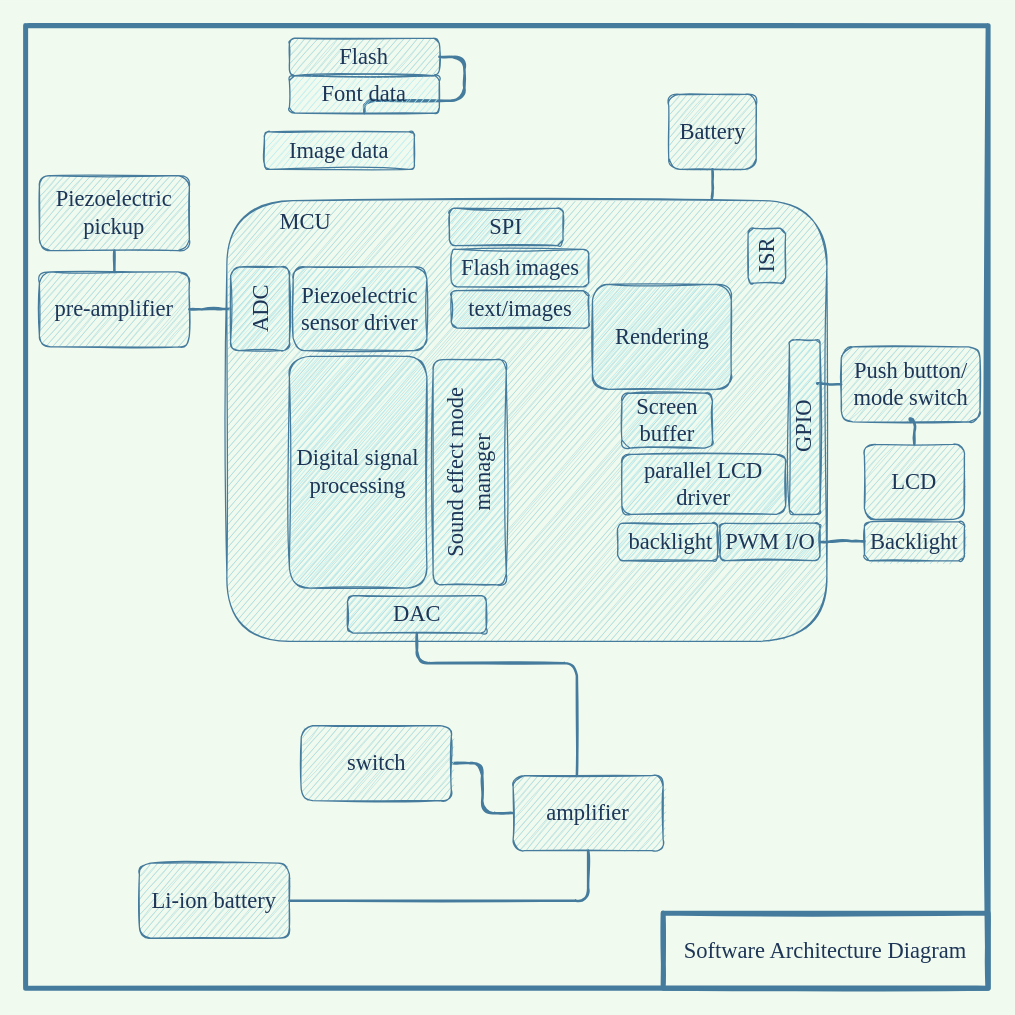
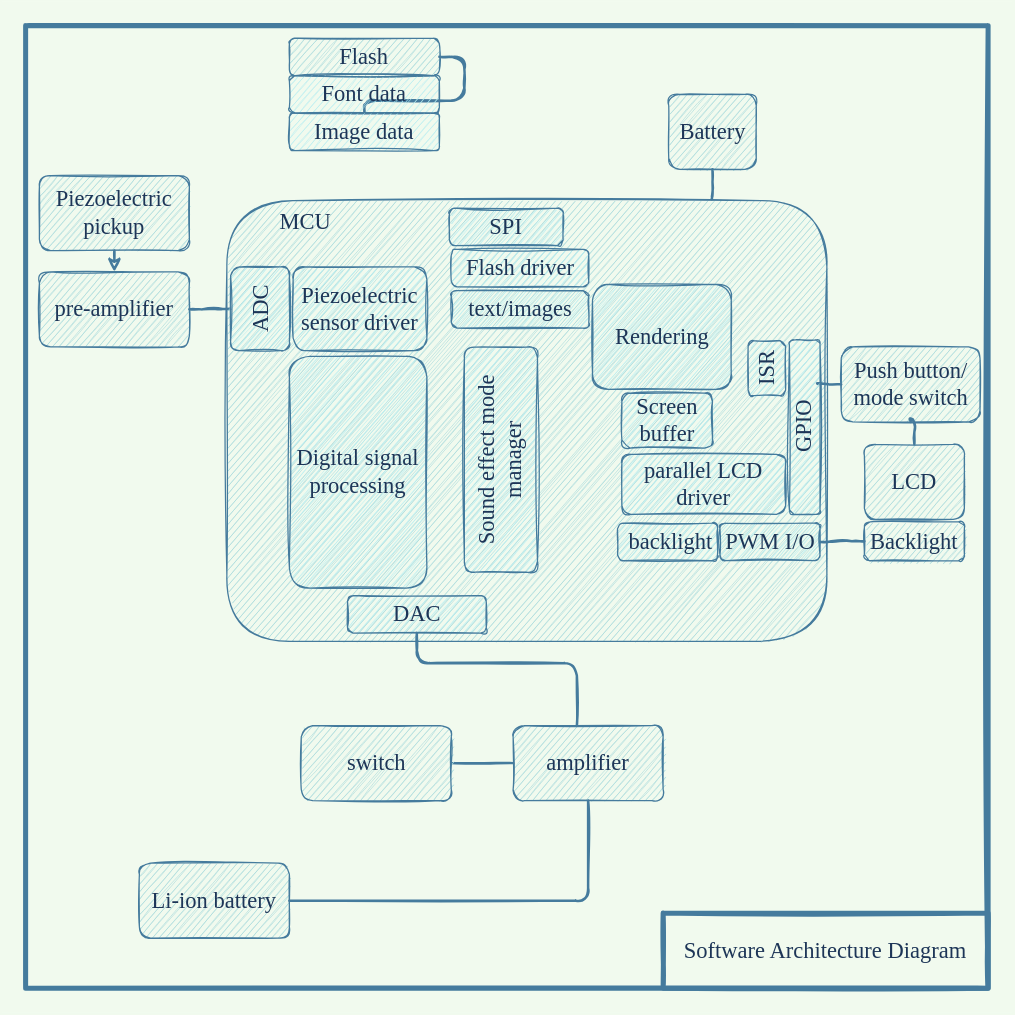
  <mxCell id="0" />
  <mxCell id="1" parent="0" />
  <mxCell id="2" value="" style="rounded=0;whiteSpace=wrap;html=1;fontColor=#1D3557;strokeColor=#457B9D;fillColor=none;strokeWidth=4;sketch=1;" parent="1" vertex="1"><mxGeometry x="20" y="20" width="770" height="770" as="geometry" /></mxCell>
- <mxCell id="3" style="edgeStyle=orthogonalEdgeStyle;curved=0;rounded=1;orthogonalLoop=1;jettySize=auto;html=1;exitX=0.5;exitY=1;exitDx=0;exitDy=0;entryX=0.5;entryY=0;entryDx=0;entryDy=0;labelBackgroundColor=#A8DADC;fontFamily=Computer Modern;fontSource=https%3A%2F%2Fwww.fontsquirrel.com%2Ffonts%2Fcomputer-modern;fontSize=18;fontColor=#1D3557;endArrow=none;endFill=0;strokeColor=#457B9D;strokeWidth=2;fillColor=#A8DADC;sketch=1;" parent="1" source="4" target="6" edge="1"><mxGeometry relative="1" as="geometry" /></mxCell>
+ <mxCell id="3" style="edgeStyle=orthogonalEdgeStyle;curved=0;rounded=1;orthogonalLoop=1;jettySize=auto;html=1;exitX=0.5;exitY=1;exitDx=0;exitDy=0;entryX=0.5;entryY=0;entryDx=0;entryDy=0;labelBackgroundColor=#A8DADC;fontFamily=Computer Modern;fontSource=https%3A%2F%2Fwww.fontsquirrel.com%2Ffonts%2Fcomputer-modern;fontSize=18;fontColor=#1D3557;endArrow=classic;endFill=0;strokeColor=#457B9D;strokeWidth=2;fillColor=#A8DADC;sketch=1;" parent="1" source="4" target="6" edge="1"><mxGeometry relative="1" as="geometry" /></mxCell>
  <mxCell id="4" value="&lt;font face=&quot;Computer Modern&quot; style=&quot;font-size: 18px&quot;&gt;Piezoelectric pickup&lt;/font&gt;" style="rounded=1;whiteSpace=wrap;html=1;fillColor=#A8DADC;strokeColor=#457B9D;fontColor=#1D3557;sketch=1;" parent="1" vertex="1"><mxGeometry x="31" y="140" width="120" height="60" as="geometry" /></mxCell>
  <mxCell id="5" style="edgeStyle=orthogonalEdgeStyle;curved=0;rounded=1;orthogonalLoop=1;jettySize=auto;html=1;labelBackgroundColor=#A8DADC;fontFamily=Computer Modern;fontSource=https%3A%2F%2Fwww.fontsquirrel.com%2Ffonts%2Fcomputer-modern;fontSize=18;fontColor=#1D3557;endArrow=none;endFill=0;strokeColor=#457B9D;strokeWidth=2;fillColor=#A8DADC;sketch=1;" parent="1" source="6" target="27" edge="1"><mxGeometry relative="1" as="geometry" /></mxCell>
  <mxCell id="6" value="&lt;font face=&quot;Computer Modern&quot; style=&quot;font-size: 18px&quot;&gt;pre-amplifier&lt;/font&gt;" style="rounded=1;whiteSpace=wrap;html=1;fillColor=#A8DADC;strokeColor=#457B9D;fontColor=#1D3557;sketch=1;" parent="1" vertex="1"><mxGeometry x="31" y="217" width="120" height="60" as="geometry" /></mxCell>
  <mxCell id="7" value="&lt;font style=&quot;font-size: 18px&quot;&gt;&amp;nbsp; &amp;nbsp; &amp;nbsp; &amp;nbsp; &amp;nbsp;MCU&lt;/font&gt;" style="rounded=1;whiteSpace=wrap;html=1;fillColor=#A8DADC;strokeColor=#457B9D;fontColor=#1D3557;align=left;labelPosition=center;verticalLabelPosition=middle;verticalAlign=top;fontFamily=Computer Modern;fontSource=https%3A%2F%2Fwww.fontsquirrel.com%2Ffonts%2Fcomputer-modern;sketch=1;" parent="1" vertex="1"><mxGeometry x="181" y="160" width="480" height="352.5" as="geometry" /></mxCell>
  <mxCell id="8" value="&lt;font face=&quot;Computer Modern&quot; style=&quot;font-size: 18px&quot;&gt;Software Architecture Diagram&lt;/font&gt;" style="rounded=0;whiteSpace=wrap;html=1;fontColor=#1D3557;strokeColor=#457B9D;strokeWidth=4;fillColor=none;sketch=1;" parent="1" vertex="1"><mxGeometry x="530" y="730" width="260" height="60" as="geometry" /></mxCell>
  <mxCell id="9" style="edgeStyle=orthogonalEdgeStyle;curved=0;rounded=1;orthogonalLoop=1;jettySize=auto;html=1;entryX=1;entryY=0.5;entryDx=0;entryDy=0;labelBackgroundColor=#A8DADC;fontFamily=Computer Modern;fontSource=https%3A%2F%2Fwww.fontsquirrel.com%2Ffonts%2Fcomputer-modern;fontSize=18;fontColor=#1D3557;endArrow=none;endFill=0;strokeColor=#457B9D;strokeWidth=2;fillColor=#A8DADC;sketch=1;" parent="1" source="11" target="12" edge="1"><mxGeometry relative="1" as="geometry" /></mxCell>
  <mxCell id="10" style="edgeStyle=orthogonalEdgeStyle;curved=0;rounded=1;orthogonalLoop=1;jettySize=auto;html=1;entryX=0.5;entryY=1;entryDx=0;entryDy=0;labelBackgroundColor=#A8DADC;fontFamily=Computer Modern;fontSource=https%3A%2F%2Fwww.fontsquirrel.com%2Ffonts%2Fcomputer-modern;fontSize=18;fontColor=#1D3557;endArrow=none;endFill=0;strokeColor=#457B9D;strokeWidth=2;fillColor=#A8DADC;sketch=1;" parent="1" source="11" target="21" edge="1"><mxGeometry relative="1" as="geometry"><Array as="points"><mxPoint x="461" y="530" /><mxPoint x="333" y="530" /></Array></mxGeometry></mxCell>
- <mxCell id="11" value="&lt;font face=&quot;Computer Modern&quot; style=&quot;font-size: 18px&quot;&gt;amplifier&lt;/font&gt;" style="rounded=1;whiteSpace=wrap;html=1;fillColor=#A8DADC;strokeColor=#457B9D;fontColor=#1D3557;sketch=1;" parent="1" vertex="1"><mxGeometry x="410" y="620" width="120" height="60" as="geometry" /></mxCell>
+ <mxCell id="11" value="&lt;font face=&quot;Computer Modern&quot; style=&quot;font-size: 18px&quot;&gt;amplifier&lt;/font&gt;" style="rounded=1;whiteSpace=wrap;html=1;fillColor=#A8DADC;strokeColor=#457B9D;fontColor=#1D3557;sketch=1;" parent="1" vertex="1"><mxGeometry x="410" y="580" width="120" height="60" as="geometry" /></mxCell>
  <mxCell id="12" value="&lt;font face=&quot;Computer Modern&quot; style=&quot;font-size: 18px&quot;&gt;switch&lt;/font&gt;" style="rounded=1;whiteSpace=wrap;html=1;fillColor=#A8DADC;strokeColor=#457B9D;fontColor=#1D3557;sketch=1;" parent="1" vertex="1"><mxGeometry x="240.5" y="580" width="120" height="60" as="geometry" /></mxCell>
  <mxCell id="13" style="edgeStyle=orthogonalEdgeStyle;curved=0;rounded=1;orthogonalLoop=1;jettySize=auto;html=1;entryX=1;entryY=0.25;entryDx=0;entryDy=0;labelBackgroundColor=#A8DADC;fontFamily=Computer Modern;fontSource=https%3A%2F%2Fwww.fontsquirrel.com%2Ffonts%2Fcomputer-modern;fontSize=18;fontColor=#1D3557;endArrow=none;endFill=0;strokeColor=#457B9D;strokeWidth=2;fillColor=#A8DADC;sketch=1;" parent="1" source="14" target="28" edge="1"><mxGeometry relative="1" as="geometry" /></mxCell>
  <mxCell id="14" value="&lt;font face=&quot;Computer Modern&quot; style=&quot;font-size: 18px&quot;&gt;Push button/&lt;br&gt;mode switch&lt;br&gt;&lt;/font&gt;" style="rounded=1;whiteSpace=wrap;html=1;fillColor=#A8DADC;strokeColor=#457B9D;fontColor=#1D3557;sketch=1;" parent="1" vertex="1"><mxGeometry x="672.5" y="277" width="111" height="60" as="geometry" /></mxCell>
  <mxCell id="15" style="edgeStyle=orthogonalEdgeStyle;curved=0;rounded=1;orthogonalLoop=1;jettySize=auto;html=1;labelBackgroundColor=#A8DADC;fontFamily=Computer Modern;fontSource=https%3A%2F%2Fwww.fontsquirrel.com%2Ffonts%2Fcomputer-modern;fontSize=18;fontColor=#1D3557;endArrow=none;endFill=0;strokeColor=#457B9D;strokeWidth=2;fillColor=#A8DADC;sketch=1;" parent="1" source="16" target="14" edge="1"><mxGeometry relative="1" as="geometry" /></mxCell>
  <mxCell id="16" value="&lt;font face=&quot;Computer Modern&quot; style=&quot;font-size: 18px&quot;&gt;LCD&lt;/font&gt;" style="rounded=1;whiteSpace=wrap;html=1;fillColor=#A8DADC;strokeColor=#457B9D;fontColor=#1D3557;sketch=1;" parent="1" vertex="1"><mxGeometry x="691" y="355" width="80" height="60" as="geometry" /></mxCell>
  <mxCell id="17" style="edgeStyle=orthogonalEdgeStyle;curved=0;rounded=1;orthogonalLoop=1;jettySize=auto;html=1;exitX=1;exitY=0.5;exitDx=0;exitDy=0;entryX=0.5;entryY=1;entryDx=0;entryDy=0;labelBackgroundColor=#A8DADC;fontFamily=Computer Modern;fontSource=https%3A%2F%2Fwww.fontsquirrel.com%2Ffonts%2Fcomputer-modern;fontSize=18;fontColor=#1D3557;endArrow=none;endFill=0;strokeColor=#457B9D;strokeWidth=2;fillColor=#A8DADC;sketch=1;" parent="1" source="18" target="11" edge="1"><mxGeometry relative="1" as="geometry" /></mxCell>
  <mxCell id="18" value="&lt;font face=&quot;Computer Modern&quot; style=&quot;font-size: 18px&quot;&gt;Li-ion battery&lt;/font&gt;" style="rounded=1;whiteSpace=wrap;html=1;fillColor=#A8DADC;strokeColor=#457B9D;fontColor=#1D3557;sketch=1;" parent="1" vertex="1"><mxGeometry x="111" y="690" width="120" height="60" as="geometry" /></mxCell>
  <mxCell id="19" style="edgeStyle=orthogonalEdgeStyle;curved=0;rounded=1;orthogonalLoop=1;jettySize=auto;html=1;labelBackgroundColor=#A8DADC;fontFamily=Computer Modern;fontSource=https%3A%2F%2Fwww.fontsquirrel.com%2Ffonts%2Fcomputer-modern;fontSize=18;fontColor=#1D3557;endArrow=none;endFill=0;strokeColor=#457B9D;strokeWidth=2;fillColor=#A8DADC;sketch=1;" parent="1" source="20" target="25" edge="1"><mxGeometry relative="1" as="geometry" /></mxCell>
  <mxCell id="20" value="&lt;font face=&quot;Computer Modern&quot; style=&quot;font-size: 18px&quot;&gt;Backlight&lt;br&gt;&lt;/font&gt;" style="rounded=1;whiteSpace=wrap;html=1;fillColor=#A8DADC;strokeColor=#457B9D;fontColor=#1D3557;sketch=1;" parent="1" vertex="1"><mxGeometry x="691" y="417" width="80" height="31" as="geometry" /></mxCell>
  <mxCell id="21" value="&lt;font face=&quot;Computer Modern&quot; style=&quot;font-size: 18px&quot;&gt;DAC&lt;/font&gt;" style="rounded=1;whiteSpace=wrap;html=1;fillColor=#B7EEF0;strokeColor=#457B9D;fontColor=#1D3557;labelBackgroundColor=none;sketch=1;" parent="1" vertex="1"><mxGeometry x="277.5" y="476" width="111" height="30" as="geometry" /></mxCell>
  <mxCell id="22" value="&lt;font face=&quot;Computer Modern&quot; style=&quot;font-size: 18px&quot;&gt;Piezoelectric sensor driver&lt;/font&gt;" style="rounded=1;whiteSpace=wrap;html=1;fillColor=#B7EEF0;strokeColor=#457B9D;fontColor=#1D3557;labelBackgroundColor=none;sketch=1;" parent="1" vertex="1"><mxGeometry x="234" y="213" width="107" height="67" as="geometry" /></mxCell>
  <mxCell id="23" value="&lt;font face=&quot;Computer Modern&quot; style=&quot;font-size: 18px&quot;&gt;parallel LCD driver&lt;/font&gt;" style="rounded=1;whiteSpace=wrap;html=1;fillColor=#B7EEF0;strokeColor=#457B9D;fontColor=#1D3557;labelBackgroundColor=none;sketch=1;" parent="1" vertex="1"><mxGeometry x="497" y="363" width="131" height="48" as="geometry" /></mxCell>
  <mxCell id="24" value="&lt;font face=&quot;Computer Modern&quot;&gt;&lt;span style=&quot;font-size: 18px&quot;&gt;&amp;nbsp;backlight&lt;/span&gt;&lt;/font&gt;" style="rounded=1;whiteSpace=wrap;html=1;fillColor=#B7EEF0;strokeColor=#457B9D;fontColor=#1D3557;labelBackgroundColor=none;sketch=1;" parent="1" vertex="1"><mxGeometry x="493.5" y="418" width="80" height="30" as="geometry" /></mxCell>
  <mxCell id="25" value="&lt;font face=&quot;Computer Modern&quot;&gt;&lt;span style=&quot;font-size: 18px&quot;&gt;PWM I/O&lt;/span&gt;&lt;/font&gt;" style="rounded=1;whiteSpace=wrap;html=1;fillColor=#B7EEF0;strokeColor=#457B9D;fontColor=#1D3557;labelBackgroundColor=none;sketch=1;" parent="1" vertex="1"><mxGeometry x="575.5" y="418" width="80" height="30" as="geometry" /></mxCell>
  <mxCell id="26" value="&lt;font face=&quot;Computer Modern&quot; style=&quot;font-size: 18px&quot;&gt;Digital signal processing&lt;/font&gt;" style="rounded=1;whiteSpace=wrap;html=1;fillColor=#B7EEF0;strokeColor=#457B9D;fontColor=#1D3557;labelBackgroundColor=none;sketch=1;" parent="1" vertex="1"><mxGeometry x="231" y="284.5" width="110" height="185.5" as="geometry" /></mxCell>
  <mxCell id="27" value="&lt;font face=&quot;Computer Modern&quot; style=&quot;font-size: 18px&quot;&gt;ADC&lt;/font&gt;" style="rounded=1;whiteSpace=wrap;html=1;fillColor=#B7EEF0;strokeColor=#457B9D;fontColor=#1D3557;labelBackgroundColor=none;horizontal=0;sketch=1;" parent="1" vertex="1"><mxGeometry x="184" y="213" width="47" height="67" as="geometry" /></mxCell>
  <mxCell id="28" value="&lt;font face=&quot;Computer Modern&quot; style=&quot;font-size: 18px&quot;&gt;GPIO&lt;/font&gt;" style="rounded=1;whiteSpace=wrap;html=1;fillColor=#B7EEF0;strokeColor=#457B9D;fontColor=#1D3557;labelBackgroundColor=none;horizontal=0;sketch=1;" parent="1" vertex="1"><mxGeometry x="631" y="271.5" width="24.5" height="139.5" as="geometry" /></mxCell>
  <mxCell id="29" value="&lt;font face=&quot;Computer Modern&quot; style=&quot;font-size: 18px&quot;&gt;Rendering&lt;/font&gt;" style="rounded=1;whiteSpace=wrap;html=1;fillColor=#B7EEF0;strokeColor=#457B9D;fontColor=#1D3557;labelBackgroundColor=none;sketch=1;" parent="1" vertex="1"><mxGeometry x="473.5" y="227" width="111" height="84" as="geometry" /></mxCell>
  <mxCell id="30" value="&lt;font face=&quot;Computer Modern&quot; style=&quot;font-size: 18px&quot;&gt;Screen buffer&lt;/font&gt;" style="rounded=1;whiteSpace=wrap;html=1;fillColor=#B7EEF0;strokeColor=#457B9D;fontColor=#1D3557;labelBackgroundColor=none;sketch=1;" parent="1" vertex="1"><mxGeometry x="497" y="314" width="72.5" height="44" as="geometry" /></mxCell>
  <mxCell id="31" value="&lt;font face=&quot;Computer Modern&quot; style=&quot;font-size: 18px&quot;&gt;SPI&lt;/font&gt;" style="rounded=1;whiteSpace=wrap;html=1;fillColor=#B7EEF0;strokeColor=#457B9D;fontColor=#1D3557;labelBackgroundColor=none;sketch=1;" parent="1" vertex="1"><mxGeometry x="359" y="166" width="91" height="30" as="geometry" /></mxCell>
  <mxCell id="32" style="edgeStyle=orthogonalEdgeStyle;curved=0;rounded=1;orthogonalLoop=1;jettySize=auto;html=1;labelBackgroundColor=#A8DADC;fontFamily=Computer Modern;fontSource=https%3A%2F%2Fwww.fontsquirrel.com%2Ffonts%2Fcomputer-modern;fontSize=18;fontColor=#1D3557;endArrow=none;endFill=0;strokeColor=#457B9D;strokeWidth=2;fillColor=#A8DADC;exitX=1;exitY=0.5;exitDx=0;exitDy=0;sketch=1;" parent="1" source="33" target="34" edge="1"><mxGeometry relative="1" as="geometry" /></mxCell>
  <mxCell id="33" value="&lt;font face=&quot;Computer Modern&quot; style=&quot;font-size: 18px&quot;&gt;Flash&lt;/font&gt;" style="rounded=1;whiteSpace=wrap;html=1;fillColor=#A8DADC;strokeColor=#457B9D;fontColor=#1D3557;sketch=1;" parent="1" vertex="1"><mxGeometry x="231" y="30" width="120" height="30" as="geometry" /></mxCell>
  <mxCell id="34" value="&lt;font face=&quot;Computer Modern&quot; style=&quot;font-size: 18px&quot;&gt;Font data&lt;/font&gt;" style="rounded=1;whiteSpace=wrap;html=1;fillColor=#B7EEF0;strokeColor=#457B9D;fontColor=#1D3557;sketch=1;" parent="1" vertex="1"><mxGeometry x="231" y="60" width="120" height="30" as="geometry" /></mxCell>
- <mxCell id="35" value="&lt;font face=&quot;Computer Modern&quot; style=&quot;font-size: 18px&quot;&gt;Image data&lt;/font&gt;" style="rounded=1;whiteSpace=wrap;html=1;fillColor=#B7EEF0;strokeColor=#457B9D;fontColor=#1D3557;sketch=1;" parent="1" vertex="1"><mxGeometry x="211" y="105" width="120" height="30" as="geometry" /></mxCell>
- <mxCell id="36" value="&lt;font face=&quot;Computer Modern&quot; style=&quot;font-size: 18px&quot;&gt;Flash images&lt;/font&gt;" style="rounded=1;whiteSpace=wrap;html=1;fillColor=#B7EEF0;strokeColor=#457B9D;fontColor=#1D3557;sketch=1;" parent="1" vertex="1"><mxGeometry x="360.5" y="199" width="110" height="30" as="geometry" /></mxCell>
- <mxCell id="37" value="&lt;font face=&quot;Computer Modern&quot; style=&quot;font-size: 18px&quot;&gt;Sound effect mode manager&lt;/font&gt;" style="rounded=1;whiteSpace=wrap;html=1;fillColor=#B7EEF0;strokeColor=#457B9D;fontColor=#1D3557;labelBackgroundColor=none;horizontal=0;sketch=1;" parent="1" vertex="1"><mxGeometry x="346" y="287.25" width="58.5" height="180" as="geometry" /></mxCell>
+ <mxCell id="35" value="&lt;font face=&quot;Computer Modern&quot; style=&quot;font-size: 18px&quot;&gt;Image data&lt;/font&gt;" style="rounded=1;whiteSpace=wrap;html=1;fillColor=#B7EEF0;strokeColor=#457B9D;fontColor=#1D3557;sketch=1;" parent="1" vertex="1"><mxGeometry x="231" y="90" width="120" height="30" as="geometry" /></mxCell>
+ <mxCell id="36" value="&lt;font face=&quot;Computer Modern&quot; style=&quot;font-size: 18px&quot;&gt;Flash driver&lt;/font&gt;" style="rounded=1;whiteSpace=wrap;html=1;fillColor=#B7EEF0;strokeColor=#457B9D;fontColor=#1D3557;sketch=1;" parent="1" vertex="1"><mxGeometry x="360.5" y="199" width="110" height="30" as="geometry" /></mxCell>
+ <mxCell id="37" value="&lt;font face=&quot;Computer Modern&quot; style=&quot;font-size: 18px&quot;&gt;Sound effect mode manager&lt;/font&gt;" style="rounded=1;whiteSpace=wrap;html=1;fillColor=#B7EEF0;strokeColor=#457B9D;fontColor=#1D3557;labelBackgroundColor=none;horizontal=0;sketch=1;" parent="1" vertex="1"><mxGeometry x="371" y="277.25" width="58.5" height="180" as="geometry" /></mxCell>
  <mxCell id="38" value="&lt;font face=&quot;Computer Modern&quot; style=&quot;font-size: 18px&quot;&gt;text/images&lt;/font&gt;" style="rounded=1;whiteSpace=wrap;html=1;fillColor=#B7EEF0;strokeColor=#457B9D;fontColor=#1D3557;sketch=1;" parent="1" vertex="1"><mxGeometry x="360.5" y="232" width="110" height="30" as="geometry" /></mxCell>
  <mxCell id="39" style="edgeStyle=orthogonalEdgeStyle;curved=0;rounded=1;orthogonalLoop=1;jettySize=auto;html=1;entryX=0.808;entryY=-0.003;entryDx=0;entryDy=0;entryPerimeter=0;labelBackgroundColor=#A8DADC;fontFamily=Computer Modern;fontSource=https%3A%2F%2Fwww.fontsquirrel.com%2Ffonts%2Fcomputer-modern;fontSize=18;fontColor=#1D3557;endArrow=none;endFill=0;strokeColor=#457B9D;strokeWidth=2;fillColor=#A8DADC;sketch=1;" parent="1" source="40" target="7" edge="1"><mxGeometry relative="1" as="geometry" /></mxCell>
  <mxCell id="40" value="&lt;font face=&quot;Computer Modern&quot;&gt;&lt;span style=&quot;font-size: 18px&quot;&gt;Battery&lt;/span&gt;&lt;/font&gt;" style="rounded=1;whiteSpace=wrap;html=1;fillColor=#A8DADC;strokeColor=#457B9D;fontColor=#1D3557;sketch=1;" parent="1" vertex="1"><mxGeometry x="534.5" y="75" width="70" height="60" as="geometry" /></mxCell>
- <mxCell id="41" value="&lt;font face=&quot;Computer Modern&quot; style=&quot;font-size: 18px&quot;&gt;ISR&lt;/font&gt;" style="rounded=1;whiteSpace=wrap;html=1;fillColor=#B7EEF0;strokeColor=#457B9D;fontColor=#1D3557;labelBackgroundColor=none;horizontal=0;sketch=1;" parent="1" vertex="1"><mxGeometry x="598" y="182" width="30" height="44" as="geometry" /></mxCell>
+ <mxCell id="41" value="&lt;font face=&quot;Computer Modern&quot; style=&quot;font-size: 18px&quot;&gt;ISR&lt;/font&gt;" style="rounded=1;whiteSpace=wrap;html=1;fillColor=#B7EEF0;strokeColor=#457B9D;fontColor=#1D3557;labelBackgroundColor=none;horizontal=0;sketch=1;" parent="1" vertex="1"><mxGeometry x="598" y="272" width="30" height="44" as="geometry" /></mxCell>
